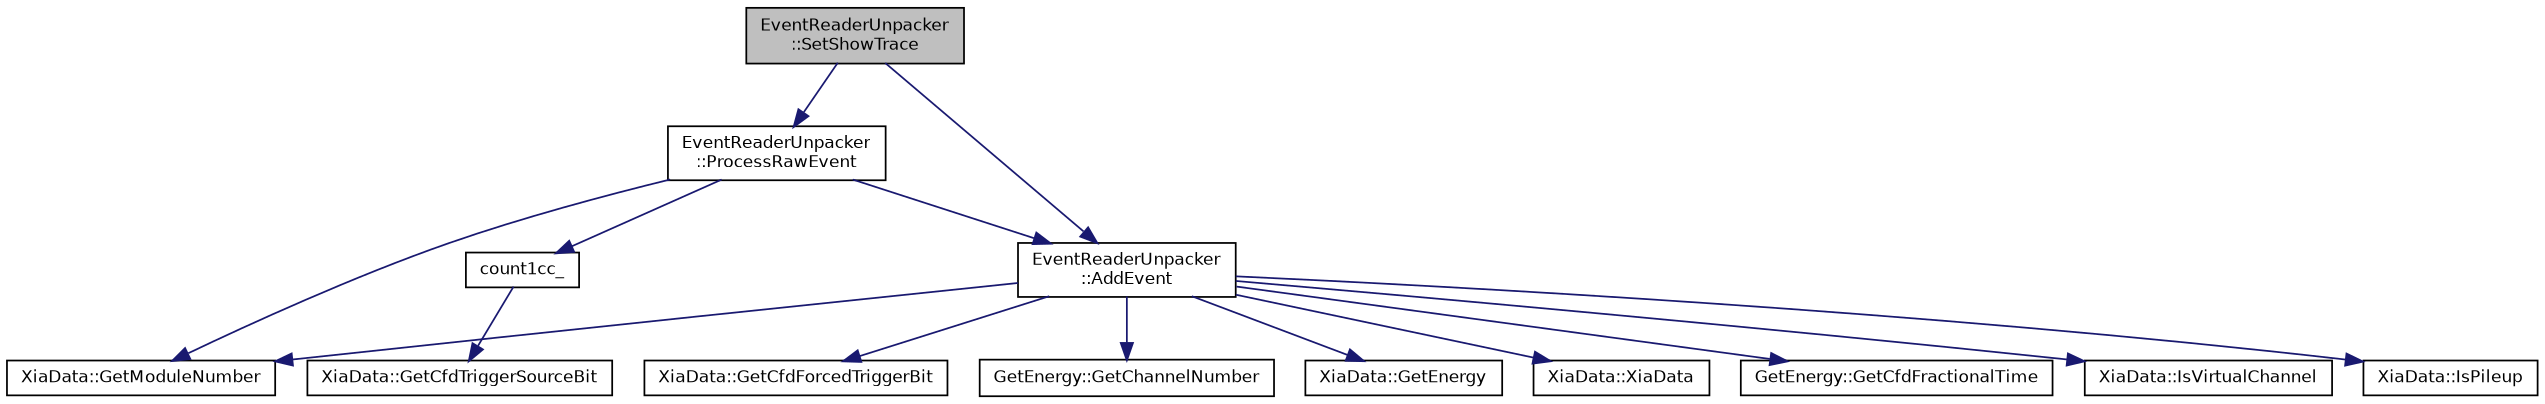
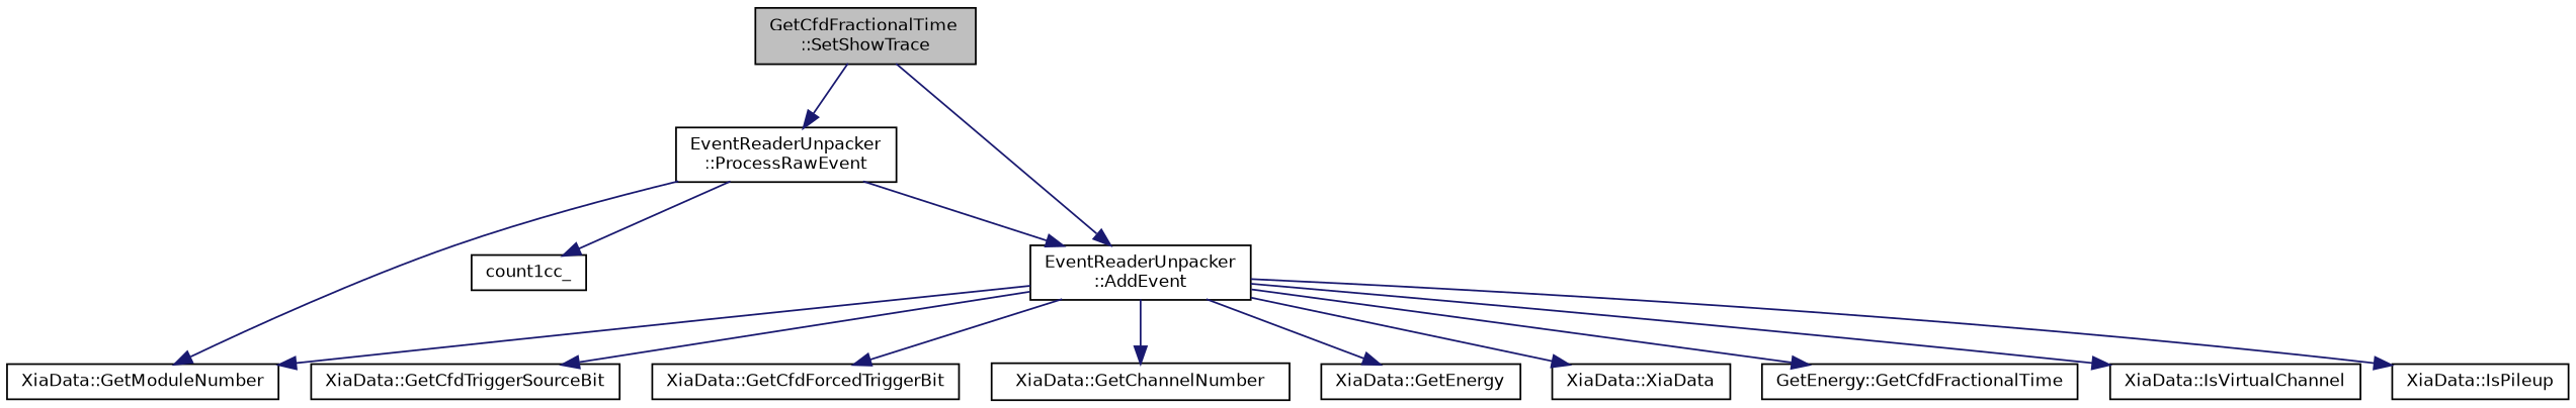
  digraph {
    rankdir=TB
    node [color=black fillcolor=white fontname=Helvetica fontsize=10 shape=record style=filled]
    edge [color=midnightblue fontname=Helvetica fontsize=10 labelfontname=Helvetica labelfontsize=10 style=solid]
-   n1 [fillcolor=grey75 fontcolor=black height=0.2 label="EventReaderUnpacker\l::SetShowTrace" width=0.4]
+   n1 [fillcolor=grey75 fontcolor=black height=0.2 label="GetCfdFractionalTime\l::SetShowTrace" width=0.4]
    n2 [height=0.2 label="EventReaderUnpacker\l::ProcessRawEvent" width=0.4]
    n3 [height=0.2 label="EventReaderUnpacker\l::AddEvent" width=0.4]
    n4 [height=0.2 label=count1cc_ width=0.4]
    n5 [height=0.2 label="XiaData::GetModuleNumber" width=0.4]
-   n6 [height=0.2 label="GetEnergy::GetChannelNumber" width=0.4]
+   n6 [height=0.2 label="XiaData::GetChannelNumber" width=0.4]
    n7 [height=0.2 label="XiaData::GetEnergy" width=0.4]
    n8 [height=0.2 label="XiaData::XiaData" width=0.4]
    n9 [height=0.2 label="GetEnergy::GetCfdFractionalTime" width=0.4]
    n10 [height=0.2 label="XiaData::IsVirtualChannel" width=0.4]
    n11 [height=0.2 label="XiaData::IsPileup" width=0.4]
    n12 [height=0.2 label="XiaData::GetCfdForcedTriggerBit" width=0.4]
    n13 [height=0.2 label="XiaData::GetCfdTriggerSourceBit" width=0.4]
    n1 -> n2
    n1 -> n3
    n2 -> n3
    n2 -> n4
    n2 -> n5
    n3 -> n5
    n3 -> n6
    n3 -> n7
    n3 -> n8
    n3 -> n9
    n3 -> n10
    n3 -> n11
    n3 -> n12
-   n4 -> n13
+   n3 -> n13
  }
